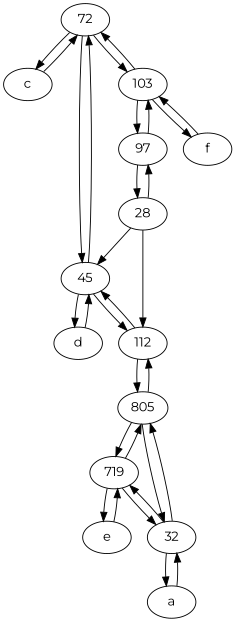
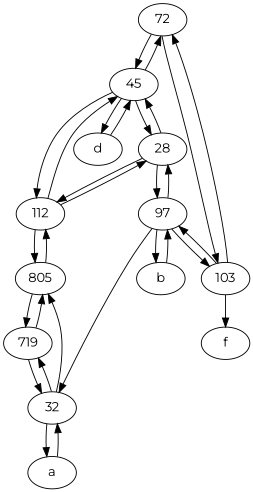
  digraph {
    fontname=Montserrat
    node [fontname=Montserrat]
    edge [fontname=Montserrat]
    n1 [label=72]
-   c
    n3 [label=45]
    n4 [label=103]
    n5 [label=719]
-   e
    n7 [label=805]
    n8 [label=32]
    n9 [label=97]
+   b
    n11 [label=28]
    n12 [label=112]
    a
    d
    f
-   n1 -> c
    n1 -> n3
    n1 -> n4
-   c -> n1
    n3 -> n1
+   n3 -> n11
    n3 -> n12
    n3 -> d
    n4 -> n1
    n4 -> n9
    n4 -> f
-   n5 -> e
    n5 -> n7
    n5 -> n8
-   e -> n5
    n7 -> n5
-   n7 -> n8
+   n9 -> n8
    n7 -> n12
    n8 -> n5
    n8 -> n7
    n8 -> a
    n9 -> n4
+   n9 -> b
    n9 -> n11
+   b -> n9
    n11 -> n3
    n11 -> n9
    n11 -> n12
    n12 -> n3
    n12 -> n7
+   n12 -> n11
    a -> n8
    d -> n3
-   f -> n4
  }
